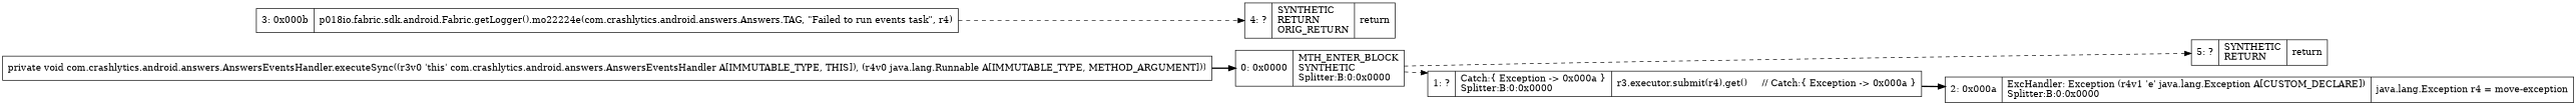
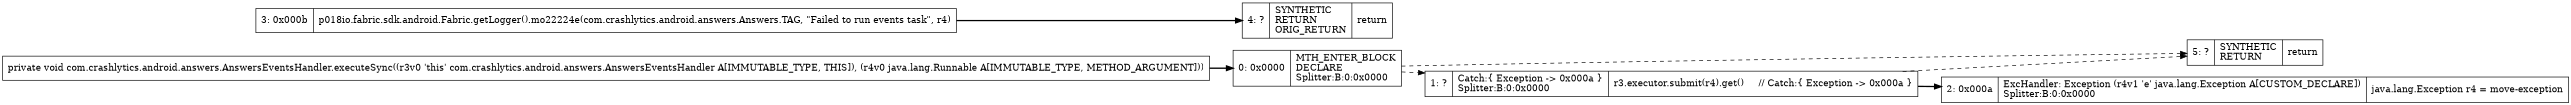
  digraph {
    rankdir=LR
    node [shape=record]
    edge [style=dashed]
-   n1 [label="{0\:\ 0x0000|MTH_ENTER_BLOCK\lSYNTHETIC\lSplitter:B:0:0x0000\l}"]
+   n1 [label="{0\:\ 0x0000|MTH_ENTER_BLOCK\lDECLARE\lSplitter:B:0:0x0000\l}"]
    n2 [label="{1\:\ ?|Catch:\{ Exception \-\> 0x000a \}\lSplitter:B:0:0x0000\l|r3.executor.submit(r4).get()     \/\/ Catch:\{ Exception \-\> 0x000a \}\l}"]
    n3 [label="{5\:\ ?|SYNTHETIC\lRETURN\l|return\l}"]
    n4 [label="{2\:\ 0x000a|ExcHandler: Exception (r4v1 'e' java.lang.Exception A[CUSTOM_DECLARE])\lSplitter:B:0:0x0000\l|java.lang.Exception r4 = move\-exception\l}"]
    n5 [label="{3\:\ 0x000b|p018io.fabric.sdk.android.Fabric.getLogger().mo22224e(com.crashlytics.android.answers.Answers.TAG, \"Failed to run events task\", r4)\l}"]
    n6 [label="{4\:\ ?|SYNTHETIC\lRETURN\lORIG_RETURN\l|return\l}"]
    n7 [label="{private void com.crashlytics.android.answers.AnswersEventsHandler.executeSync((r3v0 'this' com.crashlytics.android.answers.AnswersEventsHandler A[IMMUTABLE_TYPE, THIS]), (r4v0 java.lang.Runnable A[IMMUTABLE_TYPE, METHOD_ARGUMENT])) }"]
    n1 -> n2
    n1 -> n3
+   n2 -> n3
    n2 -> n4 [style=bold]
-   n5 -> n6
+   n5 -> n6 [style=bold]
    n7 -> n1 [style=bold]
  }
